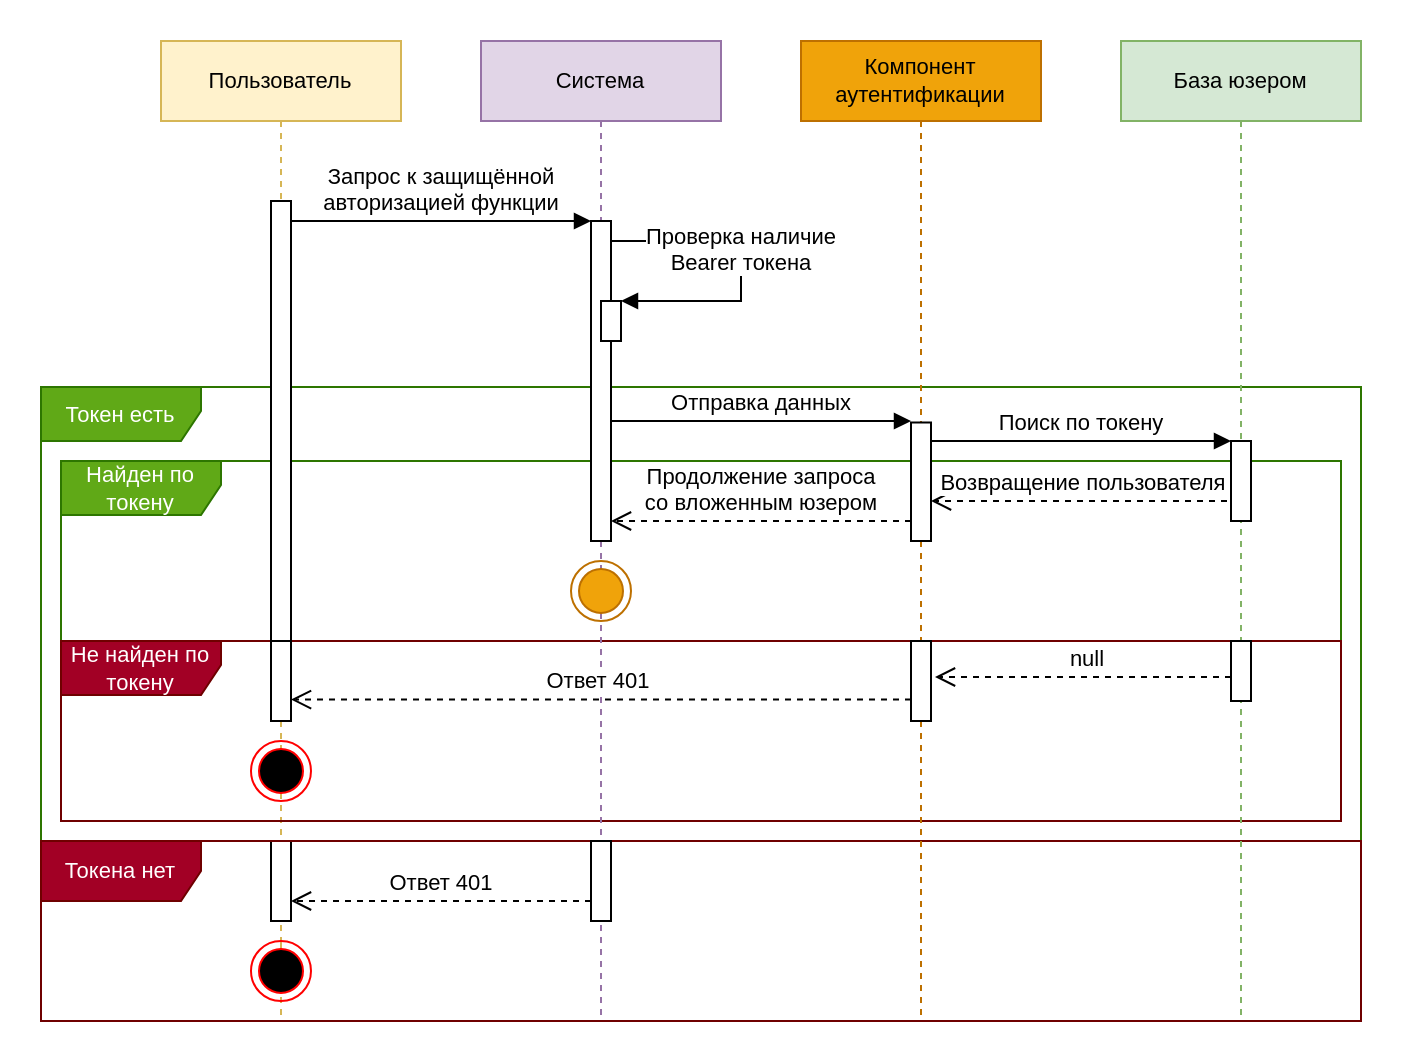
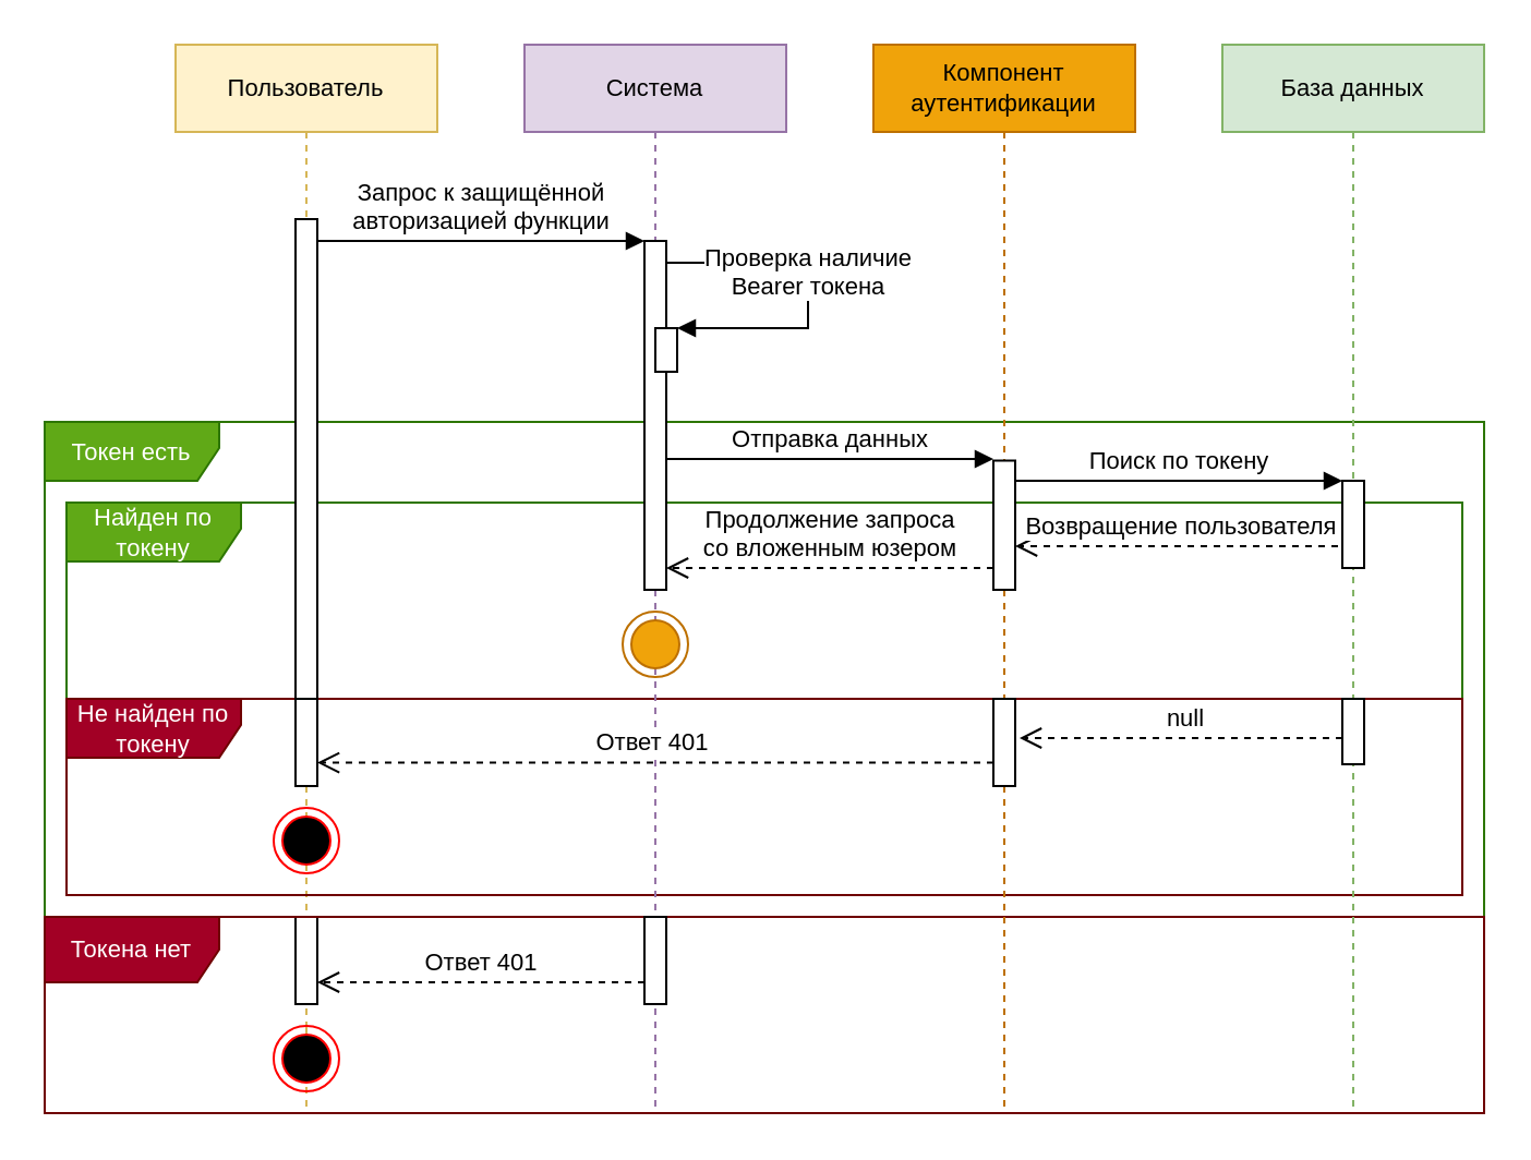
  <mxCell id="0" />
  <mxCell id="1" parent="0" />
  <mxCell id="2" value="Токен есть" style="shape=umlFrame;whiteSpace=wrap;html=1;labelBackgroundColor=none;strokeColor=#2D7600;fontFamily=Helvetica;fontSize=11;fillColor=#60a917;fontColor=#ffffff;width=80;height=27;movable=1;resizable=1;rotatable=1;deletable=1;editable=1;locked=0;connectable=1;" parent="1" vertex="1"><mxGeometry x="20" y="193" width="660" height="227" as="geometry" /></mxCell>
  <mxCell id="3" value="Найден по токену" style="shape=umlFrame;whiteSpace=wrap;html=1;labelBackgroundColor=none;strokeColor=#2D7600;fontFamily=Helvetica;fontSize=11;fillColor=#60a917;fontColor=#ffffff;width=80;height=27;" parent="1" vertex="1"><mxGeometry x="30" y="230" width="640" height="90" as="geometry" /></mxCell>
  <mxCell id="4" value="Пользователь" style="shape=umlLifeline;perimeter=lifelinePerimeter;whiteSpace=wrap;html=1;container=1;collapsible=0;recursiveResize=0;outlineConnect=0;labelBackgroundColor=none;strokeColor=#d6b656;fontFamily=Helvetica;fontSize=11;fillColor=#fff2cc;" parent="1" vertex="1"><mxGeometry x="80" y="20" width="120" height="490" as="geometry" /></mxCell>
  <mxCell id="5" value="" style="html=1;points=[];perimeter=orthogonalPerimeter;labelBackgroundColor=none;strokeColor=#000000;fontFamily=Helvetica;fontSize=11;fontColor=default;fillColor=default;" parent="4" vertex="1"><mxGeometry x="55" y="80" width="10" height="220" as="geometry" /></mxCell>
  <mxCell id="6" value="" style="html=1;points=[];perimeter=orthogonalPerimeter;labelBackgroundColor=none;strokeColor=#000000;fontFamily=Helvetica;fontSize=11;fontColor=default;fillColor=default;" parent="1" vertex="1"><mxGeometry x="135" y="420" width="10" height="40" as="geometry" /></mxCell>
  <mxCell id="7" value="Не найден по токену" style="shape=umlFrame;whiteSpace=wrap;html=1;labelBackgroundColor=none;strokeColor=#6F0000;fontFamily=Helvetica;fontSize=11;fillColor=#a20025;fontColor=#ffffff;width=80;height=27;" parent="1" vertex="1"><mxGeometry x="30" y="320" width="640" height="90" as="geometry" /></mxCell>
  <mxCell id="8" value="Токена нет" style="shape=umlFrame;whiteSpace=wrap;html=1;labelBackgroundColor=none;strokeColor=#6F0000;fontFamily=Helvetica;fontSize=11;fillColor=#a20025;fontColor=#ffffff;width=80;height=30;movable=1;resizable=1;rotatable=1;deletable=1;editable=1;locked=0;connectable=1;" parent="1" vertex="1"><mxGeometry x="20" y="420" width="660" height="90" as="geometry" /></mxCell>
  <mxCell id="9" value="Система" style="shape=umlLifeline;perimeter=lifelinePerimeter;whiteSpace=wrap;html=1;container=1;collapsible=0;recursiveResize=0;outlineConnect=0;labelBackgroundColor=none;strokeColor=#9673a6;fontFamily=Helvetica;fontSize=11;fillColor=#e1d5e7;" parent="1" vertex="1"><mxGeometry x="240" y="20" width="120" height="490" as="geometry" /></mxCell>
  <mxCell id="10" value="Проверка наличие &lt;br&gt;Bearer токена" style="html=1;verticalAlign=bottom;endArrow=block;rounded=0;labelBackgroundColor=default;strokeColor=default;fontFamily=Helvetica;fontSize=11;fontColor=default;shape=connector;curved=0;" parent="9" source="11" target="12" edge="1"><mxGeometry x="0.097" width="80" relative="1" as="geometry"><mxPoint x="64" y="110" as="sourcePoint" /><mxPoint x="130" y="150" as="targetPoint" /><Array as="points"><mxPoint x="130" y="100" /><mxPoint x="130" y="130" /><mxPoint x="100" y="130" /></Array><mxPoint as="offset" /></mxGeometry></mxCell>
  <mxCell id="11" value="" style="html=1;points=[];perimeter=orthogonalPerimeter;labelBackgroundColor=none;strokeColor=#000000;fontFamily=Helvetica;fontSize=11;fontColor=default;fillColor=default;" parent="9" vertex="1"><mxGeometry x="55" y="90" width="10" height="160" as="geometry" /></mxCell>
  <mxCell id="12" value="" style="html=1;points=[];perimeter=orthogonalPerimeter;labelBackgroundColor=none;strokeColor=#000000;fontFamily=Helvetica;fontSize=11;fontColor=default;fillColor=default;" parent="9" vertex="1"><mxGeometry x="60" y="130" width="10" height="20" as="geometry" /></mxCell>
  <mxCell id="13" value="Продолжение запроса&lt;div&gt;со вложенным юзером&lt;/div&gt;" style="html=1;verticalAlign=bottom;endArrow=open;dashed=1;endSize=8;rounded=0;labelBackgroundColor=default;strokeColor=default;fontFamily=Helvetica;fontSize=11;fontColor=default;shape=connector;curved=0;" parent="9" target="11" edge="1"><mxGeometry x="0.002" relative="1" as="geometry"><mxPoint x="215" y="240" as="sourcePoint" /><mxPoint x="70" y="240" as="targetPoint" /><Array as="points" /><mxPoint as="offset" /></mxGeometry></mxCell>
  <mxCell id="14" value="" style="ellipse;html=1;shape=endState;labelBackgroundColor=none;fontFamily=Helvetica;fontSize=11;fillColor=#f0a30a;fontColor=#000000;strokeColor=#BD7000;" parent="9" vertex="1"><mxGeometry x="45" y="260" width="30" height="30" as="geometry" /></mxCell>
  <mxCell id="15" value="" style="html=1;points=[];perimeter=orthogonalPerimeter;labelBackgroundColor=none;strokeColor=#000000;fontFamily=Helvetica;fontSize=11;fontColor=default;fillColor=default;" parent="1" vertex="1"><mxGeometry x="295" y="420" width="10" height="40" as="geometry" /></mxCell>
  <mxCell id="16" value="Запрос к защищённой &lt;br&gt;авторизацией функции" style="html=1;verticalAlign=bottom;endArrow=block;rounded=0;labelBackgroundColor=default;strokeColor=default;fontFamily=Helvetica;fontSize=11;fontColor=default;shape=connector;curved=0;" parent="1" source="5" target="11" edge="1"><mxGeometry x="0.003" width="80" relative="1" as="geometry"><mxPoint x="140" y="120" as="sourcePoint" /><mxPoint x="220" y="120" as="targetPoint" /><Array as="points"><mxPoint x="220" y="110" /></Array><mxPoint as="offset" /></mxGeometry></mxCell>
  <mxCell id="17" value="Компонент аутентификации" style="shape=umlLifeline;perimeter=lifelinePerimeter;whiteSpace=wrap;html=1;container=1;collapsible=0;recursiveResize=0;outlineConnect=0;labelBackgroundColor=none;strokeColor=#BD7000;fontFamily=Helvetica;fontSize=11;fillColor=#f0a30a;fontColor=#000000;" parent="1" vertex="1"><mxGeometry x="400" y="20" width="120" height="490" as="geometry" /></mxCell>
  <mxCell id="18" value="" style="html=1;points=[];perimeter=orthogonalPerimeter;labelBackgroundColor=none;strokeColor=#000000;fontFamily=Helvetica;fontSize=11;fontColor=default;fillColor=default;" parent="17" vertex="1"><mxGeometry x="55" y="190.75" width="10" height="59.25" as="geometry" /></mxCell>
  <mxCell id="19" value="Отправка данных" style="html=1;verticalAlign=bottom;endArrow=block;rounded=0;labelBackgroundColor=default;strokeColor=default;fontFamily=Helvetica;fontSize=11;fontColor=default;shape=connector;curved=0;" parent="17" edge="1"><mxGeometry x="0.003" width="80" relative="1" as="geometry"><mxPoint x="-95" y="190" as="sourcePoint" /><mxPoint x="55" y="190" as="targetPoint" /><Array as="points"><mxPoint x="-20" y="190" /></Array><mxPoint as="offset" /></mxGeometry></mxCell>
- <mxCell id="20" value="База юзером" style="shape=umlLifeline;perimeter=lifelinePerimeter;whiteSpace=wrap;html=1;container=1;collapsible=0;recursiveResize=0;outlineConnect=0;labelBackgroundColor=none;strokeColor=#82b366;fontFamily=Helvetica;fontSize=11;fillColor=#d5e8d4;" parent="1" vertex="1"><mxGeometry x="560" y="20" width="120" height="490" as="geometry" /></mxCell>
+ <mxCell id="20" value="База данных" style="shape=umlLifeline;perimeter=lifelinePerimeter;whiteSpace=wrap;html=1;container=1;collapsible=0;recursiveResize=0;outlineConnect=0;labelBackgroundColor=none;strokeColor=#82b366;fontFamily=Helvetica;fontSize=11;fillColor=#d5e8d4;" parent="1" vertex="1"><mxGeometry x="560" y="20" width="120" height="490" as="geometry" /></mxCell>
  <mxCell id="21" value="" style="html=1;points=[];perimeter=orthogonalPerimeter;labelBackgroundColor=none;strokeColor=#000000;fontFamily=Helvetica;fontSize=11;fontColor=default;fillColor=default;" parent="20" vertex="1"><mxGeometry x="55" y="200" width="10" height="40" as="geometry" /></mxCell>
  <mxCell id="22" value="Поиск по токену" style="html=1;verticalAlign=bottom;endArrow=block;rounded=0;labelBackgroundColor=default;strokeColor=default;fontFamily=Helvetica;fontSize=11;fontColor=default;shape=connector;curved=0;" parent="1" edge="1"><mxGeometry x="0.003" width="80" relative="1" as="geometry"><mxPoint x="465" y="220" as="sourcePoint" /><mxPoint x="615" y="220" as="targetPoint" /><Array as="points" /><mxPoint as="offset" /></mxGeometry></mxCell>
  <mxCell id="23" value="Ответ 401" style="html=1;verticalAlign=bottom;endArrow=open;dashed=1;endSize=8;rounded=0;labelBackgroundColor=default;strokeColor=default;fontFamily=Helvetica;fontSize=11;fontColor=default;shape=connector;curved=0;" parent="1" source="15" target="6" edge="1"><mxGeometry relative="1" as="geometry"><mxPoint x="250" y="470" as="sourcePoint" /><mxPoint x="150" y="470" as="targetPoint" /><Array as="points"><mxPoint x="220" y="450" /></Array><mxPoint as="offset" /></mxGeometry></mxCell>
  <mxCell id="24" value="" style="html=1;verticalAlign=bottom;endArrow=open;dashed=1;endSize=8;rounded=0;labelBackgroundColor=default;strokeColor=default;fontFamily=Helvetica;fontSize=11;fontColor=default;shape=connector;curved=0;" parent="1" edge="1"><mxGeometry x="0.002" relative="1" as="geometry"><mxPoint x="613" y="250" as="sourcePoint" /><mxPoint x="465" y="250" as="targetPoint" /><Array as="points"><mxPoint x="518" y="250" /><mxPoint x="498" y="250" /></Array><mxPoint as="offset" /></mxGeometry></mxCell>
  <mxCell id="25" value="Возвращение пользователя" style="edgeLabel;html=1;align=center;verticalAlign=middle;resizable=0;points=[];fontFamily=Helvetica;fontSize=11;fontColor=default;labelBackgroundColor=default;" parent="24" vertex="1" connectable="0"><mxGeometry x="-0.095" relative="1" as="geometry"><mxPoint x="-6" y="-10" as="offset" /></mxGeometry></mxCell>
  <mxCell id="26" value="" style="ellipse;html=1;shape=endState;fillColor=#000000;strokeColor=#ff0000;labelBackgroundColor=none;fontFamily=Helvetica;fontSize=11;fontColor=default;direction=south;" parent="1" vertex="1"><mxGeometry x="125" y="370" width="30" height="30" as="geometry" /></mxCell>
  <mxCell id="27" value="" style="html=1;points=[];perimeter=orthogonalPerimeter;labelBackgroundColor=none;strokeColor=#000000;fontFamily=Helvetica;fontSize=11;fontColor=default;fillColor=default;" parent="1" vertex="1"><mxGeometry x="615" y="320" width="10" height="30" as="geometry" /></mxCell>
  <mxCell id="28" value="" style="html=1;verticalAlign=bottom;endArrow=open;dashed=1;endSize=8;rounded=0;labelBackgroundColor=default;strokeColor=default;fontFamily=Helvetica;fontSize=11;fontColor=default;shape=connector;curved=0;" parent="1" edge="1"><mxGeometry x="0.002" relative="1" as="geometry"><mxPoint x="615" y="338" as="sourcePoint" /><mxPoint x="467" y="338" as="targetPoint" /><Array as="points"><mxPoint x="520" y="338" /><mxPoint x="500" y="338" /></Array><mxPoint as="offset" /></mxGeometry></mxCell>
  <mxCell id="29" value="null" style="edgeLabel;html=1;align=center;verticalAlign=middle;resizable=0;points=[];fontFamily=Helvetica;fontSize=11;fontColor=default;labelBackgroundColor=default;" parent="28" vertex="1" connectable="0"><mxGeometry x="-0.095" relative="1" as="geometry"><mxPoint x="-6" y="-10" as="offset" /></mxGeometry></mxCell>
  <mxCell id="30" value="" style="html=1;points=[];perimeter=orthogonalPerimeter;labelBackgroundColor=none;strokeColor=#000000;fontFamily=Helvetica;fontSize=11;fontColor=default;fillColor=default;" parent="1" vertex="1"><mxGeometry x="455" y="320" width="10" height="40" as="geometry" /></mxCell>
  <mxCell id="31" value="Ответ 401&amp;nbsp;" style="html=1;verticalAlign=bottom;endArrow=open;dashed=1;endSize=8;rounded=0;labelBackgroundColor=default;strokeColor=default;fontFamily=Helvetica;fontSize=11;fontColor=default;shape=connector;curved=0;" parent="1" edge="1"><mxGeometry x="0.002" relative="1" as="geometry"><mxPoint x="455" y="349.31" as="sourcePoint" /><mxPoint x="145" y="349.31" as="targetPoint" /><Array as="points"><mxPoint x="340" y="349.31" /></Array><mxPoint as="offset" /></mxGeometry></mxCell>
  <mxCell id="32" value="" style="html=1;points=[];perimeter=orthogonalPerimeter;labelBackgroundColor=none;strokeColor=#000000;fontFamily=Helvetica;fontSize=11;fontColor=default;fillColor=default;" parent="1" vertex="1"><mxGeometry x="135" y="320" width="10" height="40" as="geometry" /></mxCell>
  <mxCell id="33" value="" style="endArrow=none;dashed=1;html=1;rounded=0;labelBackgroundColor=default;strokeColor=#d6b656;fontFamily=Helvetica;fontSize=11;fontColor=default;shape=connector;curved=0;fillColor=#fff2cc;" parent="1" target="34" edge="1"><mxGeometry width="50" height="50" relative="1" as="geometry"><mxPoint x="140" y="480" as="sourcePoint" /><mxPoint x="139.66" y="420" as="targetPoint" /><Array as="points" /></mxGeometry></mxCell>
  <mxCell id="34" value="" style="ellipse;html=1;shape=endState;fillColor=#000000;strokeColor=#ff0000;labelBackgroundColor=none;fontFamily=Helvetica;fontSize=11;fontColor=default;" parent="1" vertex="1"><mxGeometry x="125" y="470" width="30" height="30" as="geometry" /></mxCell>
